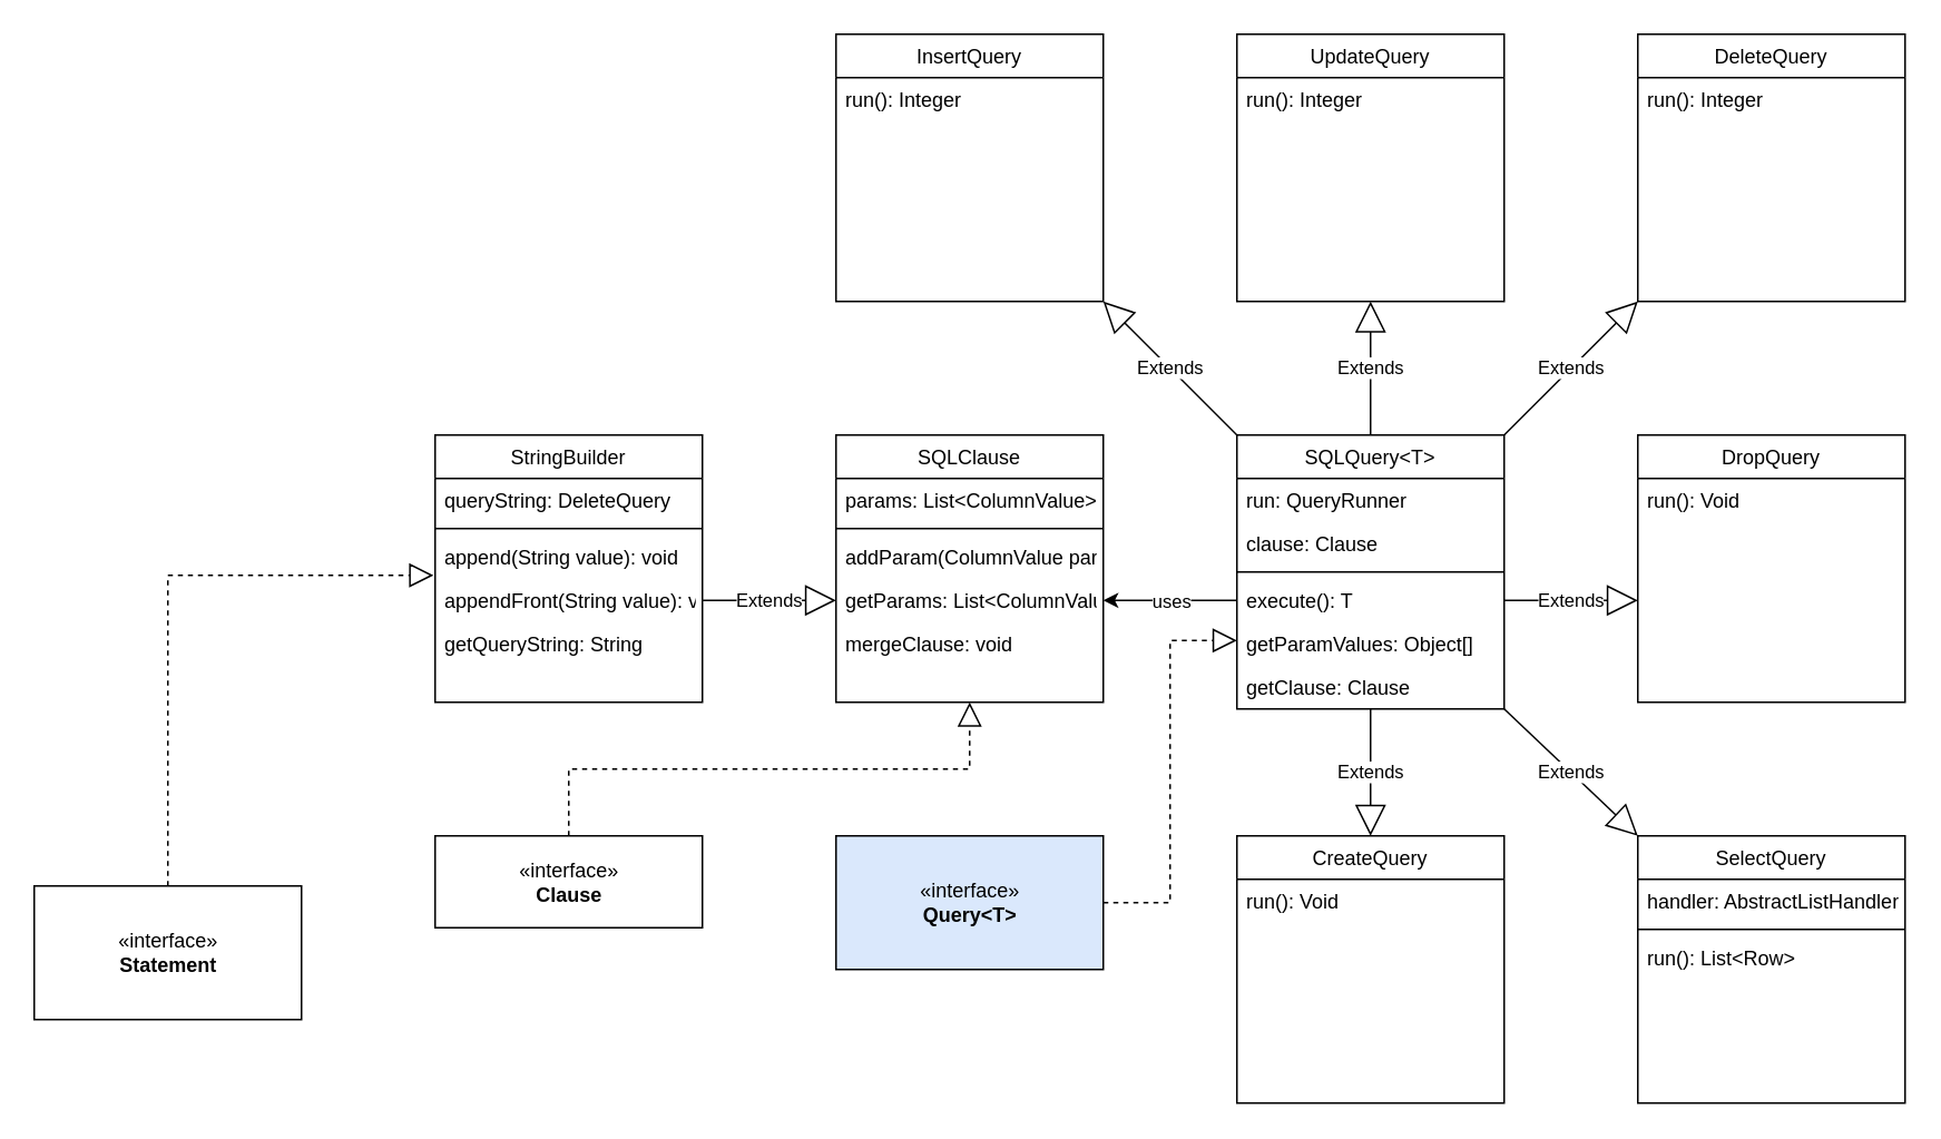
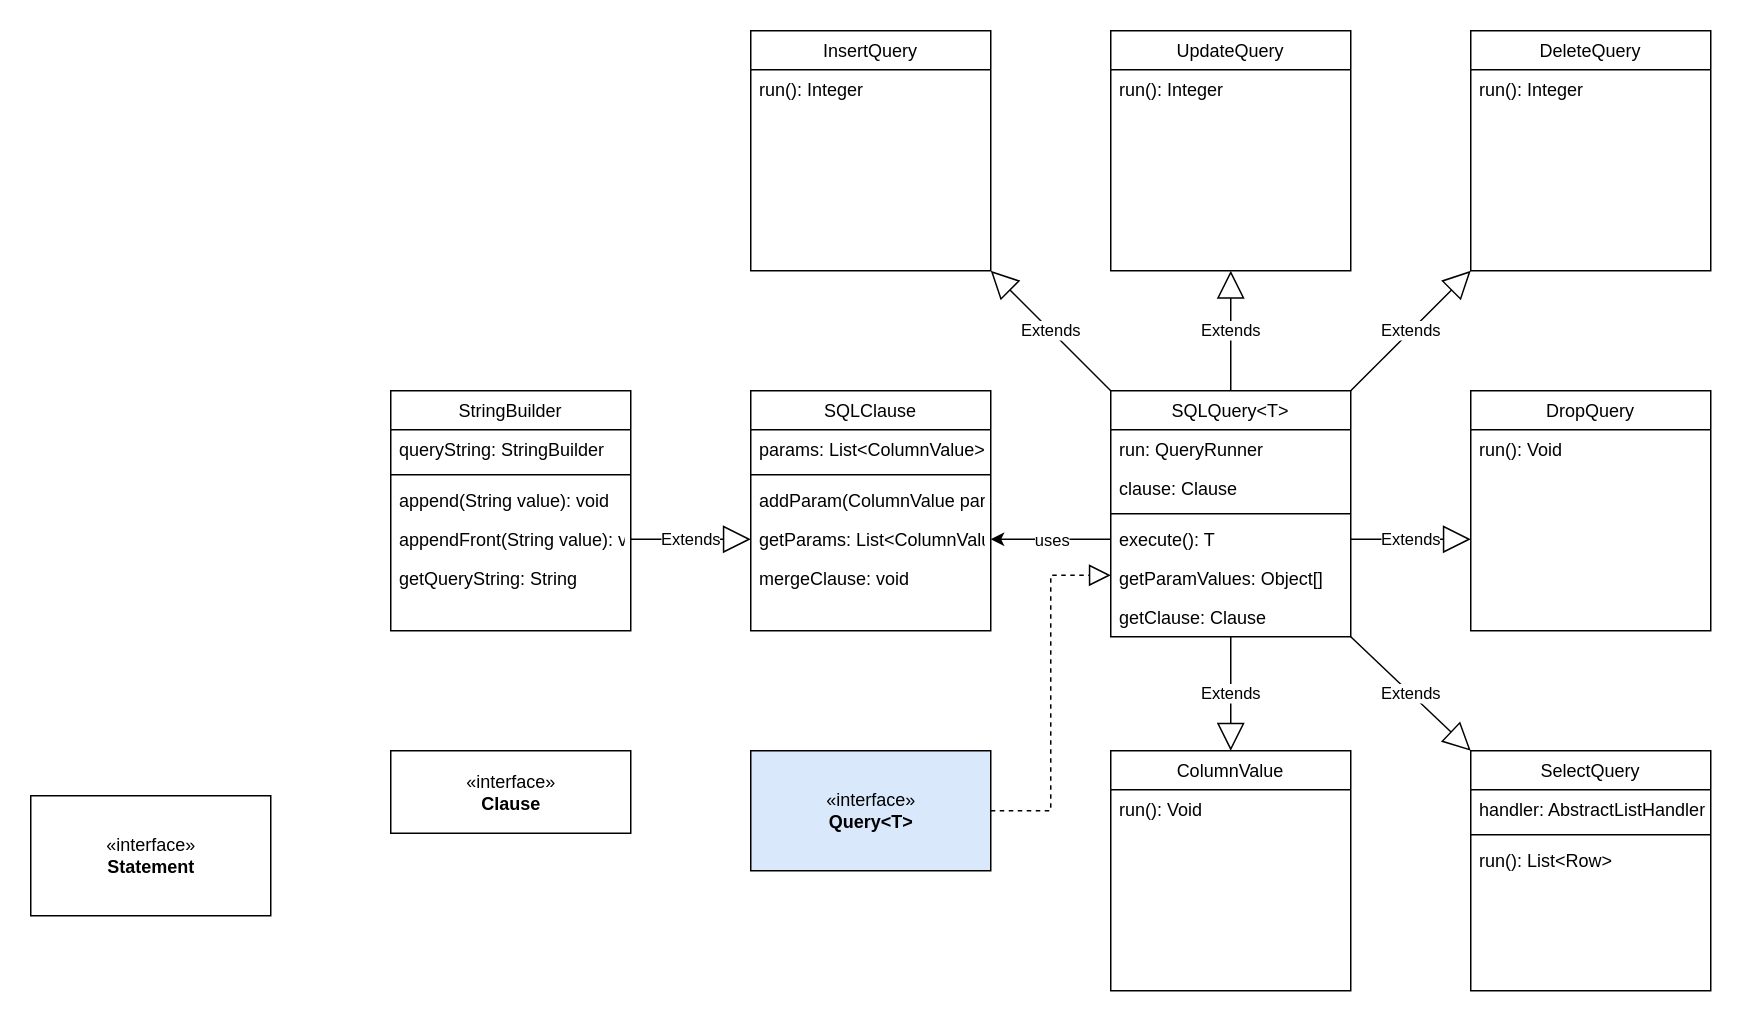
  <mxCell id="0" />
  <mxCell id="1" parent="0" />
  <mxCell id="2" value="StringBuilder" style="swimlane;fontStyle=0;align=center;verticalAlign=top;childLayout=stackLayout;horizontal=1;startSize=26;horizontalStack=0;resizeParent=1;resizeLast=0;collapsible=1;marginBottom=0;rounded=0;shadow=0;strokeWidth=1;" parent="1" vertex="1"><mxGeometry x="260" y="260" width="160" height="160" as="geometry"><mxRectangle x="550" y="140" width="160" height="26" as="alternateBounds" /></mxGeometry></mxCell>
- <mxCell id="3" value="queryString: DeleteQuery" style="text;align=left;verticalAlign=top;spacingLeft=4;spacingRight=4;overflow=hidden;rotatable=0;points=[[0,0.5],[1,0.5]];portConstraint=eastwest;" parent="2" vertex="1"><mxGeometry y="26" width="160" height="26" as="geometry" /></mxCell>
+ <mxCell id="3" value="queryString: StringBuilder" style="text;align=left;verticalAlign=top;spacingLeft=4;spacingRight=4;overflow=hidden;rotatable=0;points=[[0,0.5],[1,0.5]];portConstraint=eastwest;" parent="2" vertex="1"><mxGeometry y="26" width="160" height="26" as="geometry" /></mxCell>
  <mxCell id="4" value="" style="line;strokeWidth=1;fillColor=none;align=left;verticalAlign=middle;spacingTop=-1;spacingLeft=3;spacingRight=3;rotatable=0;labelPosition=right;points=[];portConstraint=eastwest;" parent="2" vertex="1"><mxGeometry y="52" width="160" height="8" as="geometry" /></mxCell>
  <mxCell id="5" value="append(String value): void" style="text;align=left;verticalAlign=top;spacingLeft=4;spacingRight=4;overflow=hidden;rotatable=0;points=[[0,0.5],[1,0.5]];portConstraint=eastwest;" parent="2" vertex="1"><mxGeometry y="60" width="160" height="26" as="geometry" /></mxCell>
  <mxCell id="6" value="appendFront(String value): void" style="text;align=left;verticalAlign=top;spacingLeft=4;spacingRight=4;overflow=hidden;rotatable=0;points=[[0,0.5],[1,0.5]];portConstraint=eastwest;" parent="2" vertex="1"><mxGeometry y="86" width="160" height="26" as="geometry" /></mxCell>
  <mxCell id="7" value="getQueryString: String" style="text;align=left;verticalAlign=top;spacingLeft=4;spacingRight=4;overflow=hidden;rotatable=0;points=[[0,0.5],[1,0.5]];portConstraint=eastwest;" parent="2" vertex="1"><mxGeometry y="112" width="160" height="26" as="geometry" /></mxCell>
- <mxCell id="8" value="" style="endArrow=block;dashed=1;endFill=0;endSize=12;html=1;rounded=0;edgeStyle=orthogonalEdgeStyle;entryX=-0.006;entryY=0.923;entryDx=0;entryDy=0;exitX=0.5;exitY=0;exitDx=0;exitDy=0;entryPerimeter=0;" parent="1" source="22" target="5" edge="1"><mxGeometry width="160" relative="1" as="geometry"><mxPoint x="100" y="580" as="sourcePoint" /><mxPoint x="150" y="440" as="targetPoint" /></mxGeometry></mxCell>
  <mxCell id="9" value="SQLClause" style="swimlane;fontStyle=0;align=center;verticalAlign=top;childLayout=stackLayout;horizontal=1;startSize=26;horizontalStack=0;resizeParent=1;resizeLast=0;collapsible=1;marginBottom=0;rounded=0;shadow=0;strokeWidth=1;" parent="1" vertex="1"><mxGeometry x="500" y="260" width="160" height="160" as="geometry"><mxRectangle x="550" y="140" width="160" height="26" as="alternateBounds" /></mxGeometry></mxCell>
  <mxCell id="10" value="params: List&lt;ColumnValue&gt;" style="text;align=left;verticalAlign=top;spacingLeft=4;spacingRight=4;overflow=hidden;rotatable=0;points=[[0,0.5],[1,0.5]];portConstraint=eastwest;" parent="9" vertex="1"><mxGeometry y="26" width="160" height="26" as="geometry" /></mxCell>
  <mxCell id="11" value="" style="line;strokeWidth=1;fillColor=none;align=left;verticalAlign=middle;spacingTop=-1;spacingLeft=3;spacingRight=3;rotatable=0;labelPosition=right;points=[];portConstraint=eastwest;" parent="9" vertex="1"><mxGeometry y="52" width="160" height="8" as="geometry" /></mxCell>
  <mxCell id="12" value="addParam(ColumnValue param): void" style="text;align=left;verticalAlign=top;spacingLeft=4;spacingRight=4;overflow=hidden;rotatable=0;points=[[0,0.5],[1,0.5]];portConstraint=eastwest;" parent="9" vertex="1"><mxGeometry y="60" width="160" height="26" as="geometry" /></mxCell>
  <mxCell id="13" value="getParams: List&lt;ColumnValue&gt;" style="text;align=left;verticalAlign=top;spacingLeft=4;spacingRight=4;overflow=hidden;rotatable=0;points=[[0,0.5],[1,0.5]];portConstraint=eastwest;" parent="9" vertex="1"><mxGeometry y="86" width="160" height="26" as="geometry" /></mxCell>
  <mxCell id="14" value="mergeClause: void" style="text;align=left;verticalAlign=top;spacingLeft=4;spacingRight=4;overflow=hidden;rotatable=0;points=[[0,0.5],[1,0.5]];portConstraint=eastwest;" parent="9" vertex="1"><mxGeometry y="112" width="160" height="26" as="geometry" /></mxCell>
  <mxCell id="15" value="SQLQuery&lt;T&gt;" style="swimlane;fontStyle=0;align=center;verticalAlign=top;childLayout=stackLayout;horizontal=1;startSize=26;horizontalStack=0;resizeParent=1;resizeLast=0;collapsible=1;marginBottom=0;rounded=0;shadow=0;strokeWidth=1;" parent="1" vertex="1"><mxGeometry x="740" y="260" width="160" height="164" as="geometry"><mxRectangle x="550" y="140" width="160" height="26" as="alternateBounds" /></mxGeometry></mxCell>
  <mxCell id="16" value="run: QueryRunner" style="text;align=left;verticalAlign=top;spacingLeft=4;spacingRight=4;overflow=hidden;rotatable=0;points=[[0,0.5],[1,0.5]];portConstraint=eastwest;" parent="15" vertex="1"><mxGeometry y="26" width="160" height="26" as="geometry" /></mxCell>
  <mxCell id="17" value="clause: Clause" style="text;align=left;verticalAlign=top;spacingLeft=4;spacingRight=4;overflow=hidden;rotatable=0;points=[[0,0.5],[1,0.5]];portConstraint=eastwest;" vertex="1" parent="15"><mxGeometry y="52" width="160" height="26" as="geometry" /></mxCell>
  <mxCell id="18" value="" style="line;strokeWidth=1;fillColor=none;align=left;verticalAlign=middle;spacingTop=-1;spacingLeft=3;spacingRight=3;rotatable=0;labelPosition=right;points=[];portConstraint=eastwest;" parent="15" vertex="1"><mxGeometry y="78" width="160" height="8" as="geometry" /></mxCell>
  <mxCell id="19" value="execute(): T" style="text;align=left;verticalAlign=top;spacingLeft=4;spacingRight=4;overflow=hidden;rotatable=0;points=[[0,0.5],[1,0.5]];portConstraint=eastwest;" parent="15" vertex="1"><mxGeometry y="86" width="160" height="26" as="geometry" /></mxCell>
  <mxCell id="20" value="getParamValues: Object[]" style="text;align=left;verticalAlign=top;spacingLeft=4;spacingRight=4;overflow=hidden;rotatable=0;points=[[0,0.5],[1,0.5]];portConstraint=eastwest;" parent="15" vertex="1"><mxGeometry y="112" width="160" height="26" as="geometry" /></mxCell>
  <mxCell id="21" value="getClause: Clause" style="text;align=left;verticalAlign=top;spacingLeft=4;spacingRight=4;overflow=hidden;rotatable=0;points=[[0,0.5],[1,0.5]];portConstraint=eastwest;" vertex="1" parent="15"><mxGeometry y="138" width="160" height="26" as="geometry" /></mxCell>
  <mxCell id="22" value="«interface»&lt;br&gt;&lt;b&gt;Statement&lt;/b&gt;" style="html=1;" parent="1" vertex="1"><mxGeometry x="20" y="530" width="160" height="80" as="geometry" /></mxCell>
  <mxCell id="23" value="Extends" style="endArrow=block;endSize=16;endFill=0;html=1;exitX=1;exitY=0.5;exitDx=0;exitDy=0;entryX=0;entryY=0.5;entryDx=0;entryDy=0;" parent="1" source="6" target="13" edge="1"><mxGeometry width="160" relative="1" as="geometry"><mxPoint x="330" y="540" as="sourcePoint" /><mxPoint x="230" y="320" as="targetPoint" /></mxGeometry></mxCell>
  <mxCell id="24" value="«interface»&lt;br&gt;&lt;b&gt;Clause&lt;/b&gt;" style="html=1;" parent="1" vertex="1"><mxGeometry x="260" y="500" width="160" height="55" as="geometry" /></mxCell>
- <mxCell id="25" value="" style="endArrow=block;dashed=1;endFill=0;endSize=12;html=1;rounded=0;edgeStyle=orthogonalEdgeStyle;entryX=0.5;entryY=1;entryDx=0;entryDy=0;exitX=0.5;exitY=0;exitDx=0;exitDy=0;" parent="1" source="24" target="9" edge="1"><mxGeometry width="160" relative="1" as="geometry"><mxPoint x="340" y="580" as="sourcePoint" /><mxPoint x="110" y="510" as="targetPoint" /></mxGeometry></mxCell>
  <mxCell id="26" value="«interface»&lt;br&gt;&lt;b&gt;Query&amp;lt;T&amp;gt;&lt;/b&gt;" style="html=1;fillColor=#dae8fc;" parent="1" vertex="1"><mxGeometry x="500" y="500" width="160" height="80" as="geometry" /></mxCell>
  <mxCell id="27" value="" style="endArrow=block;dashed=1;endFill=0;endSize=12;html=1;rounded=0;edgeStyle=orthogonalEdgeStyle;entryX=0;entryY=0.75;entryDx=0;entryDy=0;" parent="1" source="26" target="15" edge="1"><mxGeometry width="160" relative="1" as="geometry"><mxPoint x="590" y="590" as="sourcePoint" /><mxPoint x="890" y="710" as="targetPoint" /></mxGeometry></mxCell>
  <mxCell id="28" value="SelectQuery" style="swimlane;fontStyle=0;align=center;verticalAlign=top;childLayout=stackLayout;horizontal=1;startSize=26;horizontalStack=0;resizeParent=1;resizeLast=0;collapsible=1;marginBottom=0;rounded=0;shadow=0;strokeWidth=1;" parent="1" vertex="1"><mxGeometry x="980" y="500" width="160" height="160" as="geometry"><mxRectangle x="550" y="140" width="160" height="26" as="alternateBounds" /></mxGeometry></mxCell>
  <mxCell id="29" value="handler: AbstractListHandler&lt;Row&gt;" style="text;align=left;verticalAlign=top;spacingLeft=4;spacingRight=4;overflow=hidden;rotatable=0;points=[[0,0.5],[1,0.5]];portConstraint=eastwest;" parent="28" vertex="1"><mxGeometry y="26" width="160" height="26" as="geometry" /></mxCell>
  <mxCell id="30" value="" style="line;strokeWidth=1;fillColor=none;align=left;verticalAlign=middle;spacingTop=-1;spacingLeft=3;spacingRight=3;rotatable=0;labelPosition=right;points=[];portConstraint=eastwest;" parent="28" vertex="1"><mxGeometry y="52" width="160" height="8" as="geometry" /></mxCell>
  <mxCell id="31" value="run(): List&lt;Row&gt;" style="text;align=left;verticalAlign=top;spacingLeft=4;spacingRight=4;overflow=hidden;rotatable=0;points=[[0,0.5],[1,0.5]];portConstraint=eastwest;" parent="28" vertex="1"><mxGeometry y="60" width="160" height="26" as="geometry" /></mxCell>
  <mxCell id="32" value="Extends" style="endArrow=block;endSize=16;endFill=0;html=1;entryX=0;entryY=0;entryDx=0;entryDy=0;exitX=1;exitY=1;exitDx=0;exitDy=0;" parent="1" source="15" target="28" edge="1"><mxGeometry width="160" relative="1" as="geometry"><mxPoint x="900" y="360" as="sourcePoint" /><mxPoint x="980" y="360" as="targetPoint" /></mxGeometry></mxCell>
  <mxCell id="33" value="UpdateQuery" style="swimlane;fontStyle=0;align=center;verticalAlign=top;childLayout=stackLayout;horizontal=1;startSize=26;horizontalStack=0;resizeParent=1;resizeLast=0;collapsible=1;marginBottom=0;rounded=0;shadow=0;strokeWidth=1;" parent="1" vertex="1"><mxGeometry x="740" y="20" width="160" height="160" as="geometry"><mxRectangle x="550" y="140" width="160" height="26" as="alternateBounds" /></mxGeometry></mxCell>
  <mxCell id="34" value="run(): Integer" style="text;align=left;verticalAlign=top;spacingLeft=4;spacingRight=4;overflow=hidden;rotatable=0;points=[[0,0.5],[1,0.5]];portConstraint=eastwest;" parent="33" vertex="1"><mxGeometry y="26" width="160" height="26" as="geometry" /></mxCell>
  <mxCell id="35" value="InsertQuery" style="swimlane;fontStyle=0;align=center;verticalAlign=top;childLayout=stackLayout;horizontal=1;startSize=26;horizontalStack=0;resizeParent=1;resizeLast=0;collapsible=1;marginBottom=0;rounded=0;shadow=0;strokeWidth=1;" parent="1" vertex="1"><mxGeometry x="500" y="20" width="160" height="160" as="geometry"><mxRectangle x="550" y="140" width="160" height="26" as="alternateBounds" /></mxGeometry></mxCell>
  <mxCell id="36" value="run(): Integer" style="text;align=left;verticalAlign=top;spacingLeft=4;spacingRight=4;overflow=hidden;rotatable=0;points=[[0,0.5],[1,0.5]];portConstraint=eastwest;" parent="35" vertex="1"><mxGeometry y="26" width="160" height="26" as="geometry" /></mxCell>
  <mxCell id="37" value="DeleteQuery" style="swimlane;fontStyle=0;align=center;verticalAlign=top;childLayout=stackLayout;horizontal=1;startSize=26;horizontalStack=0;resizeParent=1;resizeLast=0;collapsible=1;marginBottom=0;rounded=0;shadow=0;strokeWidth=1;" parent="1" vertex="1"><mxGeometry x="980" y="20" width="160" height="160" as="geometry"><mxRectangle x="550" y="140" width="160" height="26" as="alternateBounds" /></mxGeometry></mxCell>
  <mxCell id="38" value="run(): Integer" style="text;align=left;verticalAlign=top;spacingLeft=4;spacingRight=4;overflow=hidden;rotatable=0;points=[[0,0.5],[1,0.5]];portConstraint=eastwest;" parent="37" vertex="1"><mxGeometry y="26" width="160" height="26" as="geometry" /></mxCell>
  <mxCell id="39" value="DropQuery" style="swimlane;fontStyle=0;align=center;verticalAlign=top;childLayout=stackLayout;horizontal=1;startSize=26;horizontalStack=0;resizeParent=1;resizeLast=0;collapsible=1;marginBottom=0;rounded=0;shadow=0;strokeWidth=1;" parent="1" vertex="1"><mxGeometry x="980" y="260" width="160" height="160" as="geometry"><mxRectangle x="550" y="140" width="160" height="26" as="alternateBounds" /></mxGeometry></mxCell>
  <mxCell id="40" value="run(): Void" style="text;align=left;verticalAlign=top;spacingLeft=4;spacingRight=4;overflow=hidden;rotatable=0;points=[[0,0.5],[1,0.5]];portConstraint=eastwest;" parent="39" vertex="1"><mxGeometry y="26" width="160" height="26" as="geometry" /></mxCell>
- <mxCell id="41" value="CreateQuery" style="swimlane;fontStyle=0;align=center;verticalAlign=top;childLayout=stackLayout;horizontal=1;startSize=26;horizontalStack=0;resizeParent=1;resizeLast=0;collapsible=1;marginBottom=0;rounded=0;shadow=0;strokeWidth=1;" parent="1" vertex="1"><mxGeometry x="740" y="500" width="160" height="160" as="geometry"><mxRectangle x="550" y="140" width="160" height="26" as="alternateBounds" /></mxGeometry></mxCell>
+ <mxCell id="41" value="ColumnValue" style="swimlane;fontStyle=0;align=center;verticalAlign=top;childLayout=stackLayout;horizontal=1;startSize=26;horizontalStack=0;resizeParent=1;resizeLast=0;collapsible=1;marginBottom=0;rounded=0;shadow=0;strokeWidth=1;" parent="1" vertex="1"><mxGeometry x="740" y="500" width="160" height="160" as="geometry"><mxRectangle x="550" y="140" width="160" height="26" as="alternateBounds" /></mxGeometry></mxCell>
  <mxCell id="42" value="run(): Void" style="text;align=left;verticalAlign=top;spacingLeft=4;spacingRight=4;overflow=hidden;rotatable=0;points=[[0,0.5],[1,0.5]];portConstraint=eastwest;" parent="41" vertex="1"><mxGeometry y="26" width="160" height="26" as="geometry" /></mxCell>
  <mxCell id="43" value="Extends" style="endArrow=block;endSize=16;endFill=0;html=1;exitX=1;exitY=0.5;exitDx=0;exitDy=0;" parent="1" source="19" edge="1"><mxGeometry width="160" relative="1" as="geometry"><mxPoint x="910" y="430" as="sourcePoint" /><mxPoint x="980" y="359" as="targetPoint" /></mxGeometry></mxCell>
  <mxCell id="44" value="Extends" style="endArrow=block;endSize=16;endFill=0;html=1;exitX=1;exitY=0;exitDx=0;exitDy=0;entryX=0;entryY=1;entryDx=0;entryDy=0;" parent="1" source="15" target="37" edge="1"><mxGeometry width="160" relative="1" as="geometry"><mxPoint x="909.04" y="362.994" as="sourcePoint" /><mxPoint x="990" y="363" as="targetPoint" /></mxGeometry></mxCell>
  <mxCell id="45" value="Extends" style="endArrow=block;endSize=16;endFill=0;html=1;exitX=0.5;exitY=0;exitDx=0;exitDy=0;entryX=0.5;entryY=1;entryDx=0;entryDy=0;" parent="1" source="15" target="33" edge="1"><mxGeometry width="160" relative="1" as="geometry"><mxPoint x="919.04" y="372.994" as="sourcePoint" /><mxPoint x="1000" y="373" as="targetPoint" /></mxGeometry></mxCell>
  <mxCell id="46" value="Extends" style="endArrow=block;endSize=16;endFill=0;html=1;exitX=0;exitY=0;exitDx=0;exitDy=0;" parent="1" source="15" edge="1"><mxGeometry width="160" relative="1" as="geometry"><mxPoint x="929.04" y="382.994" as="sourcePoint" /><mxPoint x="660" y="180" as="targetPoint" /></mxGeometry></mxCell>
  <mxCell id="47" value="Extends" style="endArrow=block;endSize=16;endFill=0;html=1;exitX=0.5;exitY=1;exitDx=0;exitDy=0;entryX=0.5;entryY=0;entryDx=0;entryDy=0;" parent="1" source="15" target="41" edge="1"><mxGeometry width="160" relative="1" as="geometry"><mxPoint x="939.04" y="392.994" as="sourcePoint" /><mxPoint x="1020" y="393" as="targetPoint" /></mxGeometry></mxCell>
  <mxCell id="48" value="" style="endArrow=classic;html=1;exitX=0;exitY=0.5;exitDx=0;exitDy=0;entryX=1;entryY=0.5;entryDx=0;entryDy=0;" edge="1" parent="1" source="19" target="13"><mxGeometry relative="1" as="geometry"><mxPoint x="259.04" y="139.012" as="sourcePoint" /><mxPoint x="182" y="139" as="targetPoint" /></mxGeometry></mxCell>
  <mxCell id="49" value="uses" style="edgeLabel;resizable=0;html=1;align=center;verticalAlign=middle;" connectable="0" vertex="1" parent="48"><mxGeometry relative="1" as="geometry"><mxPoint as="offset" /></mxGeometry></mxCell>
